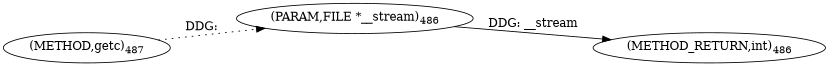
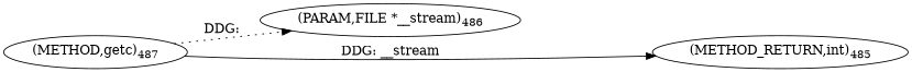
  digraph {
    rankdir=LR
    n1 [label=<(METHOD,getc)<SUB>487</SUB>>]
    n2 [label=<(PARAM,FILE *__stream)<SUB>486</SUB>>]
-   n3 [label=<(METHOD_RETURN,int)<SUB>486</SUB>>]
+   n3 [label=<(METHOD_RETURN,int)<SUB>485</SUB>>]
    n1 -> n2 [label="DDG: " style=dotted]
-   n2 -> n3 [label="DDG: __stream" style=solid]
+   n1 -> n3 [label="DDG: __stream" style=solid]
  }
